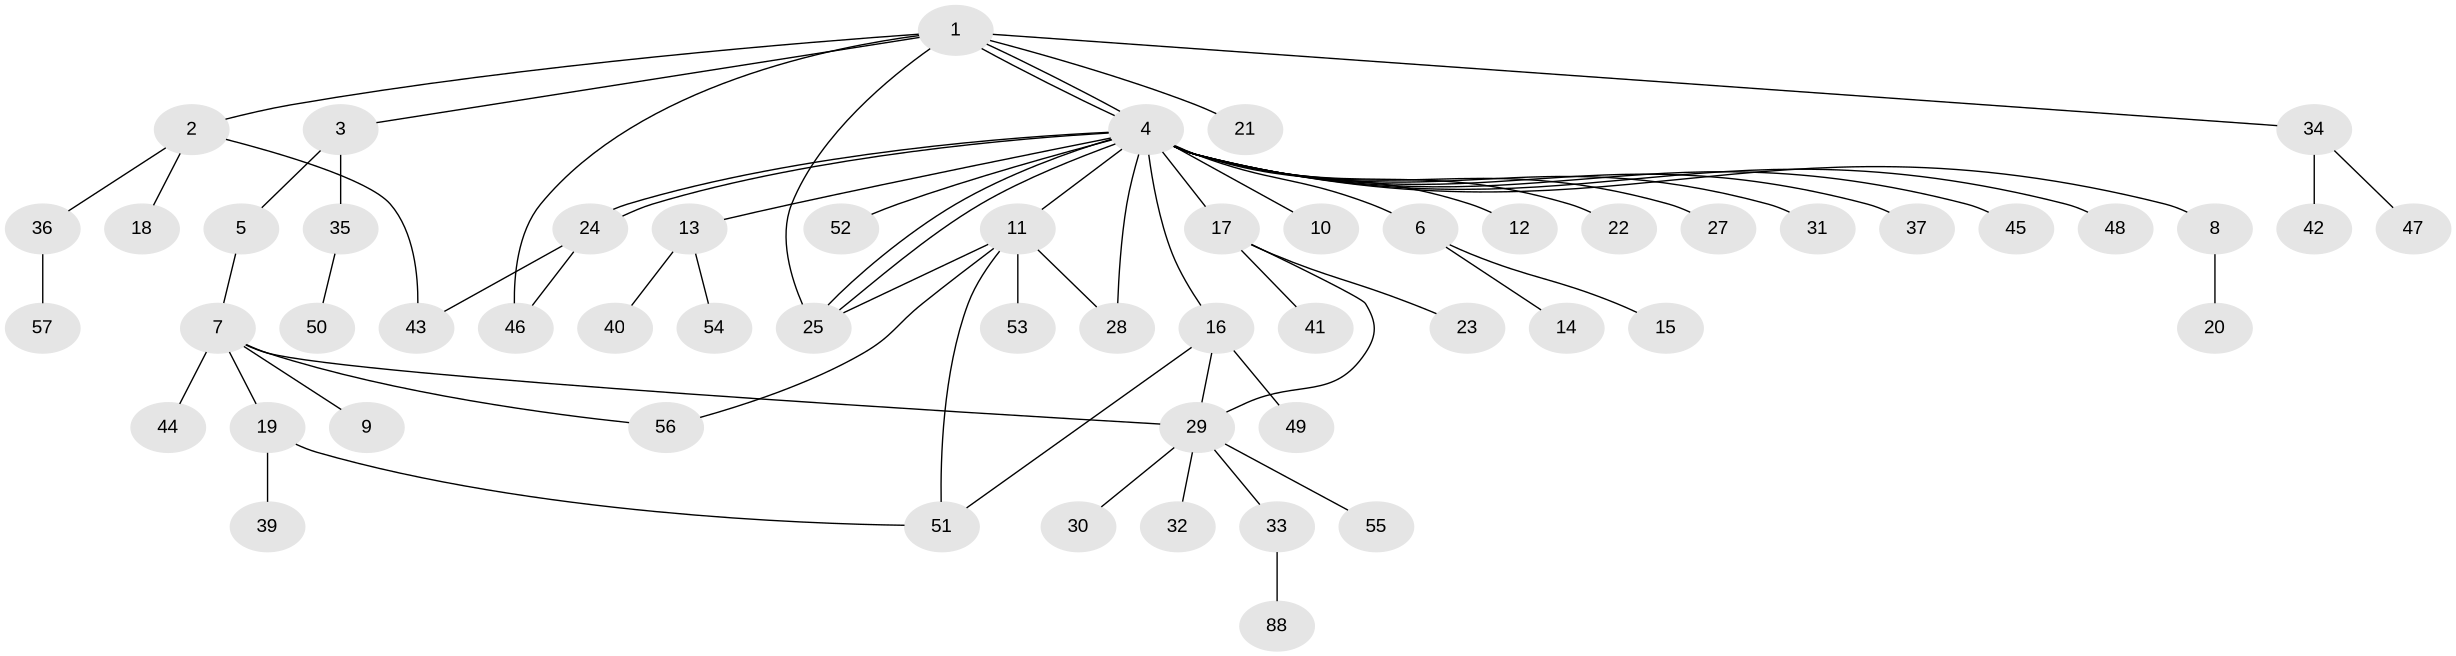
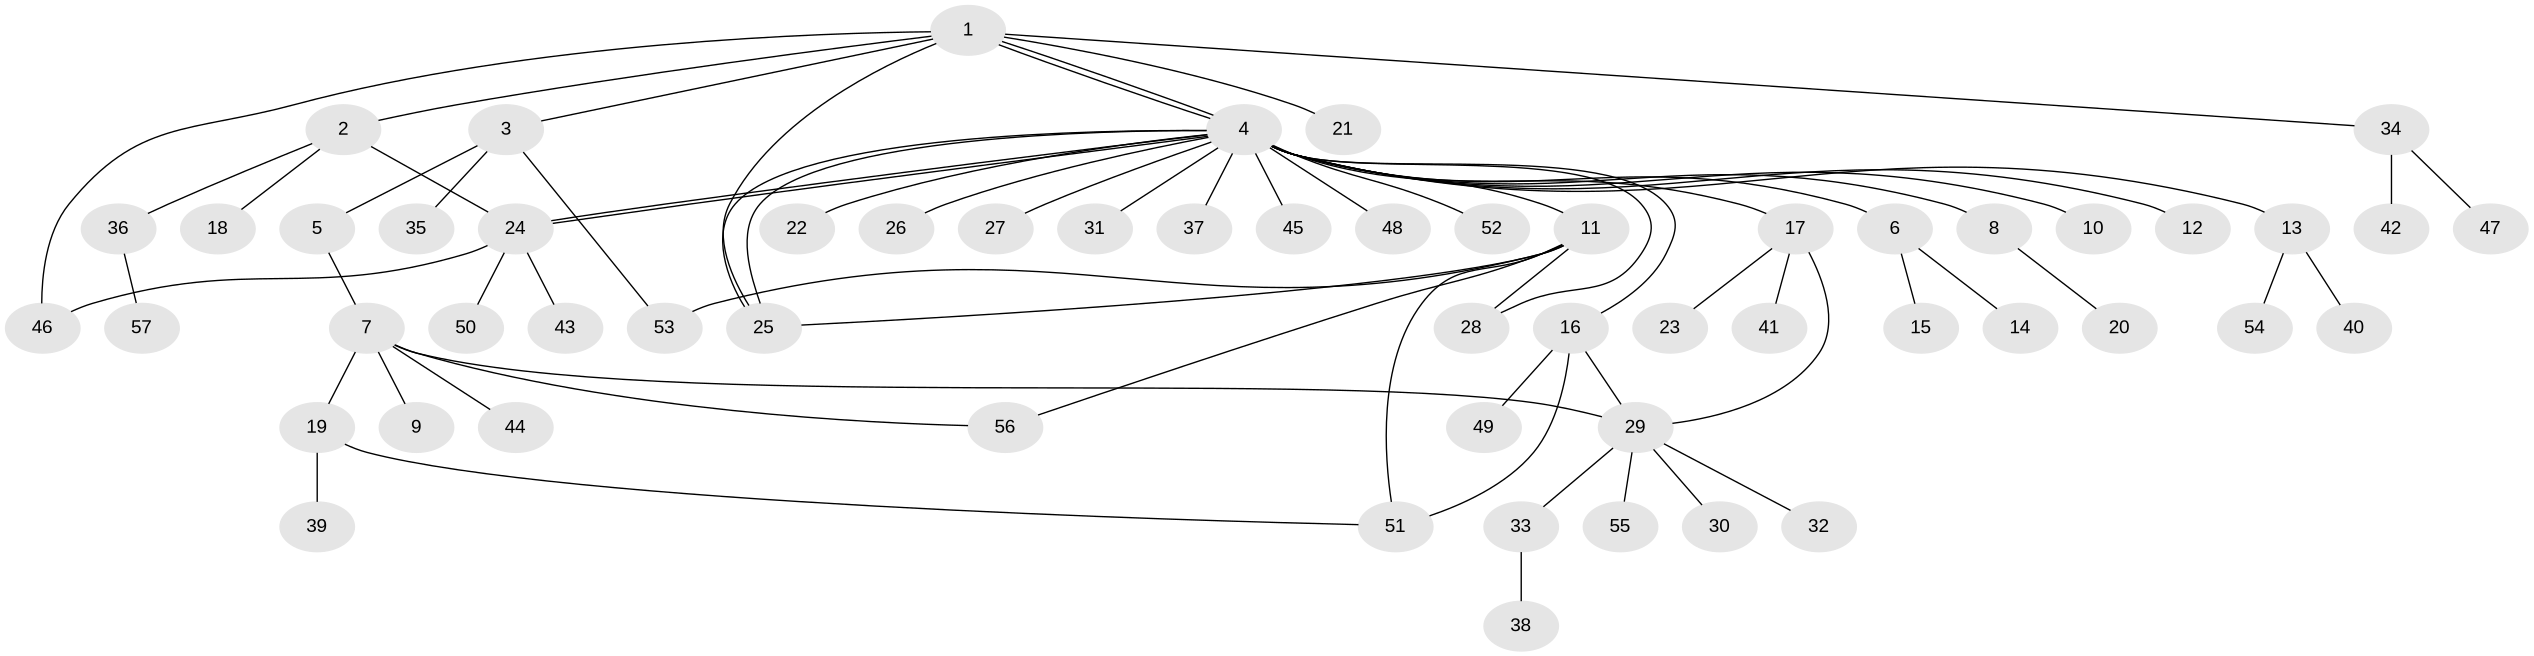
  graph {
    fontname="Liberation Sans"
    node [color=gray90 fontname="Liberation Sans" style=filled]
    edge [fontname="Liberation Sans"]
    1
    2
    3
    4
    21
    25
    34
    46
    18
    24
    36
    5
    35
    53
    6
    8
    10
    11
    12
    13
    16
    17
    22
+   26
    27
    28
    31
    37
    45
    48
    52
    42
    47
    43
    50
    7
    14
    15
    20
    56
    51
    40
    54
    29
    49
    23
    41
    9
    19
    44
    39
    30
    32
    33
    55
    57
-   38 [label=88]
+   38
    1 -- 2
    1 -- 3
    1 -- 4
    1 -- 4
    1 -- 21
    1 -- 25
    1 -- 34
    1 -- 46
    2 -- 18
-   2 -- 43
+   2 -- 24
    2 -- 36
    3 -- 5
    3 -- 35
+   3 -- 53
    4 -- 25
    4 -- 25
    4 -- 24
    4 -- 24
    4 -- 6
    4 -- 8
    4 -- 10
    4 -- 11
    4 -- 12
    4 -- 13
    4 -- 16
    4 -- 17
    4 -- 22
+   4 -- 26
    4 -- 27
    4 -- 28
    4 -- 31
    4 -- 37
    4 -- 45
    4 -- 48
    4 -- 52
    34 -- 42
    34 -- 47
    24 -- 46
    24 -- 43
-   35 -- 50
+   24 -- 50
    36 -- 57
    5 -- 7
    6 -- 14
    6 -- 15
    8 -- 20
    11 -- 25
    11 -- 53
    11 -- 28
    11 -- 56
    11 -- 51
    13 -- 40
    13 -- 54
    16 -- 51
    16 -- 29
    16 -- 49
    17 -- 29
    17 -- 23
    17 -- 41
    7 -- 56
    7 -- 29
    7 -- 9
    7 -- 19
    7 -- 44
    29 -- 30
    29 -- 32
    29 -- 33
    29 -- 55
    19 -- 51
    19 -- 39
    33 -- 38
  }
